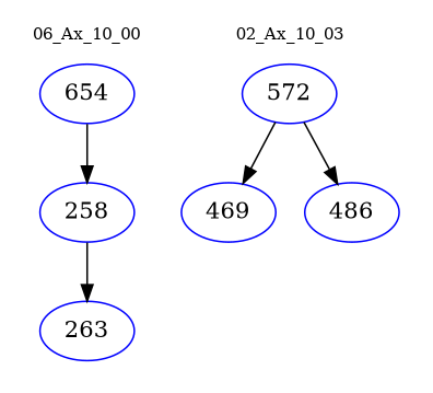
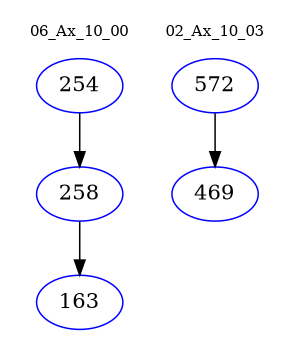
  digraph {
    node [color=blue]
    edge [color=black]
    n1 [label=258]
-   n2 [label=654]
-   n3 [label=263]
+   n2 [label=254]
+   n3 [label=163]
    n4 [label=572]
    n5 [label=469]
-   n6 [label=486]
    subgraph cluster_1 {
      color=white
      fontsize=10
      label="06_Ax_10_00"
      n1
      n2
      n3
    }
    subgraph cluster_2 {
      color=white
      fontsize=10
      label="02_Ax_10_03"
      n4
      n5
-     n6
    }
    n1 -> n3
    n2 -> n1
    n4 -> n5
-   n4 -> n6
  }
